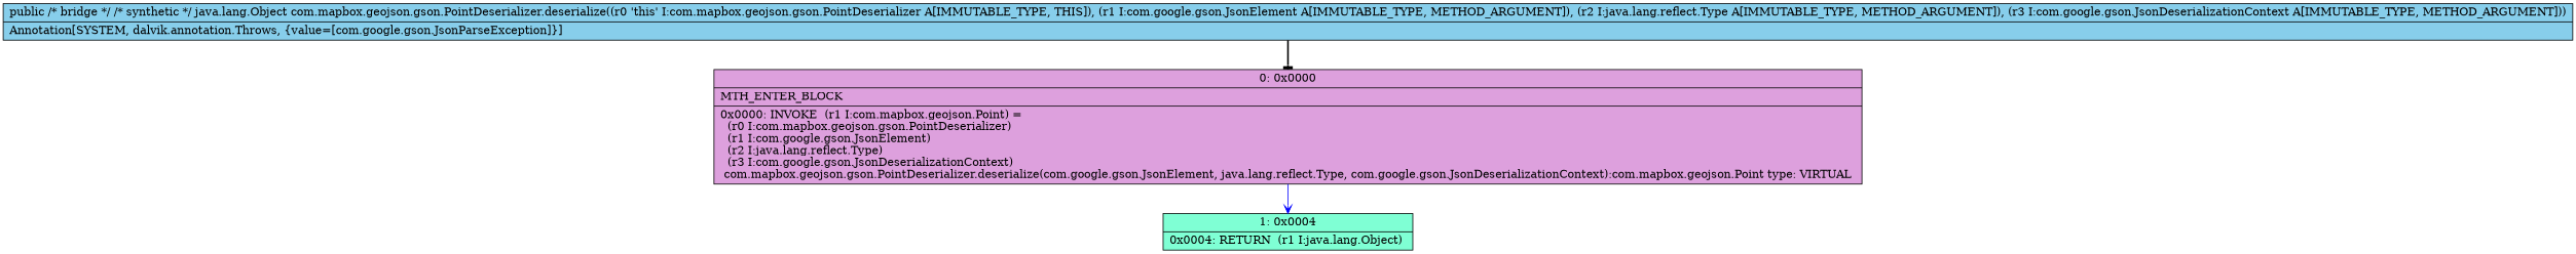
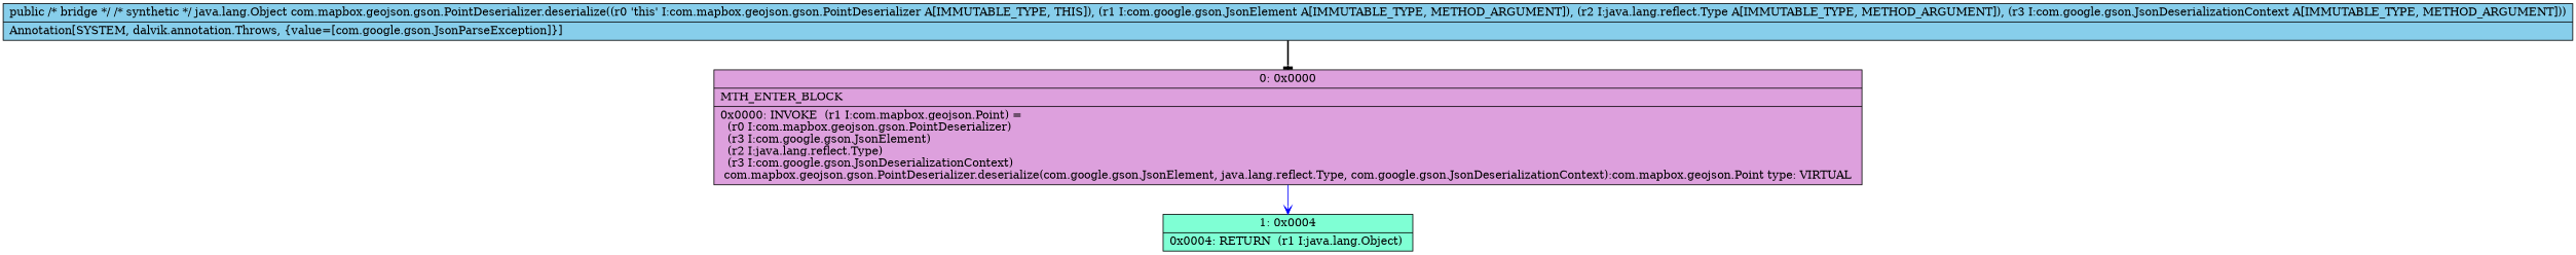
  digraph {
    node [shape=record style=filled]
-   n1 [label="{0\:\ 0x0000|MTH_ENTER_BLOCK\l|0x0000: INVOKE  (r1 I:com.mapbox.geojson.Point) = \l  (r0 I:com.mapbox.geojson.gson.PointDeserializer)\l  (r1 I:com.google.gson.JsonElement)\l  (r2 I:java.lang.reflect.Type)\l  (r3 I:com.google.gson.JsonDeserializationContext)\l com.mapbox.geojson.gson.PointDeserializer.deserialize(com.google.gson.JsonElement, java.lang.reflect.Type, com.google.gson.JsonDeserializationContext):com.mapbox.geojson.Point type: VIRTUAL \l}" fillcolor=plum]
+   n1 [label="{0\:\ 0x0000|MTH_ENTER_BLOCK\l|0x0000: INVOKE  (r1 I:com.mapbox.geojson.Point) = \l  (r0 I:com.mapbox.geojson.gson.PointDeserializer)\l  (r3 I:com.google.gson.JsonElement)\l  (r2 I:java.lang.reflect.Type)\l  (r3 I:com.google.gson.JsonDeserializationContext)\l com.mapbox.geojson.gson.PointDeserializer.deserialize(com.google.gson.JsonElement, java.lang.reflect.Type, com.google.gson.JsonDeserializationContext):com.mapbox.geojson.Point type: VIRTUAL \l}" fillcolor=plum]
    n2 [label="{1\:\ 0x0004|0x0004: RETURN  (r1 I:java.lang.Object) \l}" fillcolor=aquamarine]
    n3 [label="{public \/* bridge *\/ \/* synthetic *\/ java.lang.Object com.mapbox.geojson.gson.PointDeserializer.deserialize((r0 'this' I:com.mapbox.geojson.gson.PointDeserializer A[IMMUTABLE_TYPE, THIS]), (r1 I:com.google.gson.JsonElement A[IMMUTABLE_TYPE, METHOD_ARGUMENT]), (r2 I:java.lang.reflect.Type A[IMMUTABLE_TYPE, METHOD_ARGUMENT]), (r3 I:com.google.gson.JsonDeserializationContext A[IMMUTABLE_TYPE, METHOD_ARGUMENT]))  | Annotation[SYSTEM, dalvik.annotation.Throws, \{value=[com.google.gson.JsonParseException]\}]\l}" fillcolor=skyblue]
    n1 -> n2 [color=blue style=solid arrowhead=vee]
    n3 -> n1 [color=black style=bold arrowhead=tee]
  }
